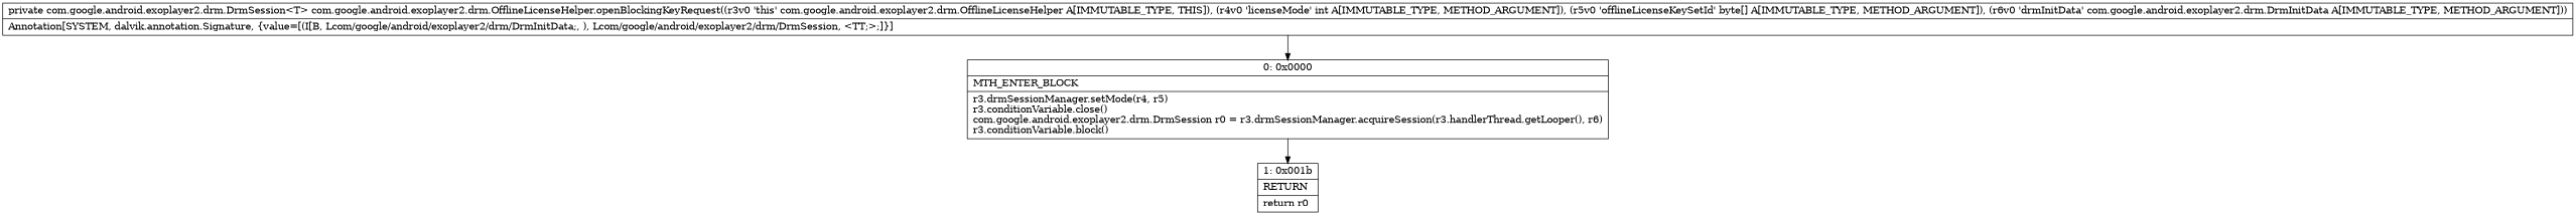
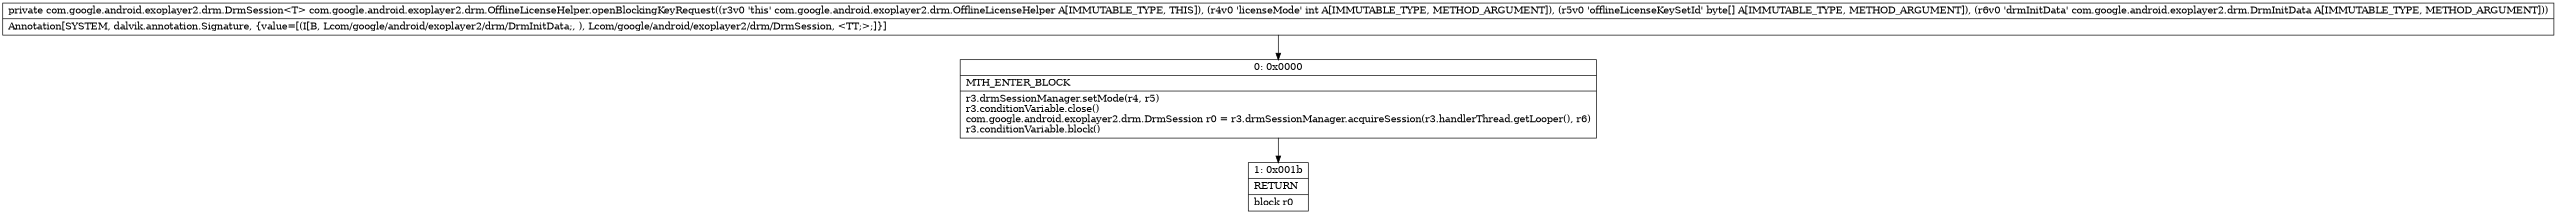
  digraph {
    node [shape=record]
    n1 [label="{0\:\ 0x0000|MTH_ENTER_BLOCK\l|r3.drmSessionManager.setMode(r4, r5)\lr3.conditionVariable.close()\lcom.google.android.exoplayer2.drm.DrmSession r0 = r3.drmSessionManager.acquireSession(r3.handlerThread.getLooper(), r6)\lr3.conditionVariable.block()\l}"]
-   n2 [label="{1\:\ 0x001b|RETURN\l|return r0\l}"]
+   n2 [label="{1\:\ 0x001b|RETURN\l|block r0\l}"]
    n3 [label="{private com.google.android.exoplayer2.drm.DrmSession\<T\> com.google.android.exoplayer2.drm.OfflineLicenseHelper.openBlockingKeyRequest((r3v0 'this' com.google.android.exoplayer2.drm.OfflineLicenseHelper A[IMMUTABLE_TYPE, THIS]), (r4v0 'licenseMode' int A[IMMUTABLE_TYPE, METHOD_ARGUMENT]), (r5v0 'offlineLicenseKeySetId' byte[] A[IMMUTABLE_TYPE, METHOD_ARGUMENT]), (r6v0 'drmInitData' com.google.android.exoplayer2.drm.DrmInitData A[IMMUTABLE_TYPE, METHOD_ARGUMENT]))  | Annotation[SYSTEM, dalvik.annotation.Signature, \{value=[(I[B, Lcom\/google\/android\/exoplayer2\/drm\/DrmInitData;, ), Lcom\/google\/android\/exoplayer2\/drm\/DrmSession, \<TT;\>;]\}]\l}"]
    n1 -> n2
    n3 -> n1
  }
